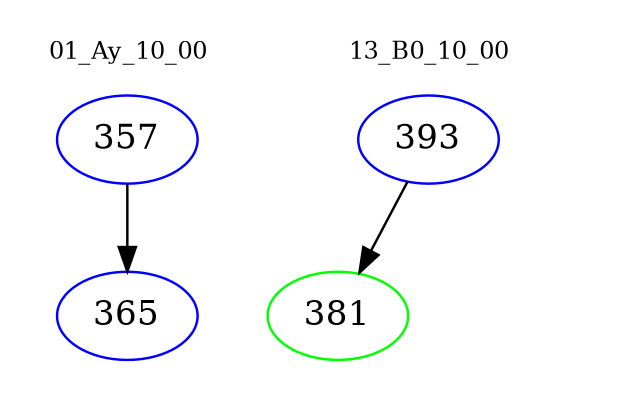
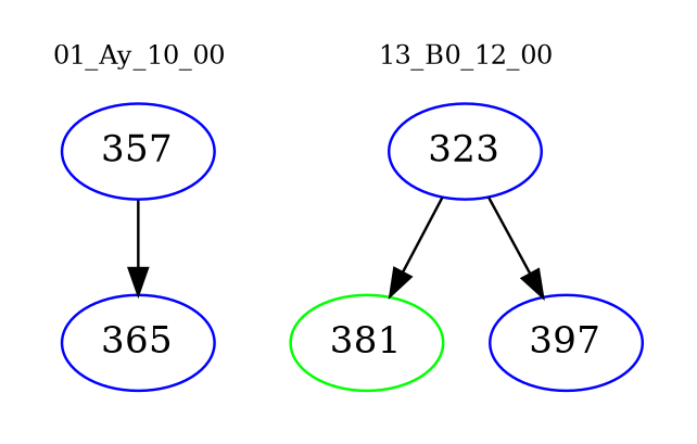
  digraph {
    node [color=blue]
    edge [color=black]
    n1 [label=357]
    n2 [label=365]
-   n3 [label=393]
+   n3 [label=323]
    n4 [color=green label=381]
+   n5 [label=397]
    subgraph cluster_1 {
      color=white
      fontsize=10
      label="01_Ay_10_00"
      n1
      n2
    }
    subgraph cluster_2 {
      color=white
      fontsize=10
-     label="13_B0_10_00"
+     label="13_B0_12_00"
      n3
      n4
+     n5
    }
    n1 -> n2
    n3 -> n4
+   n3 -> n5
  }
